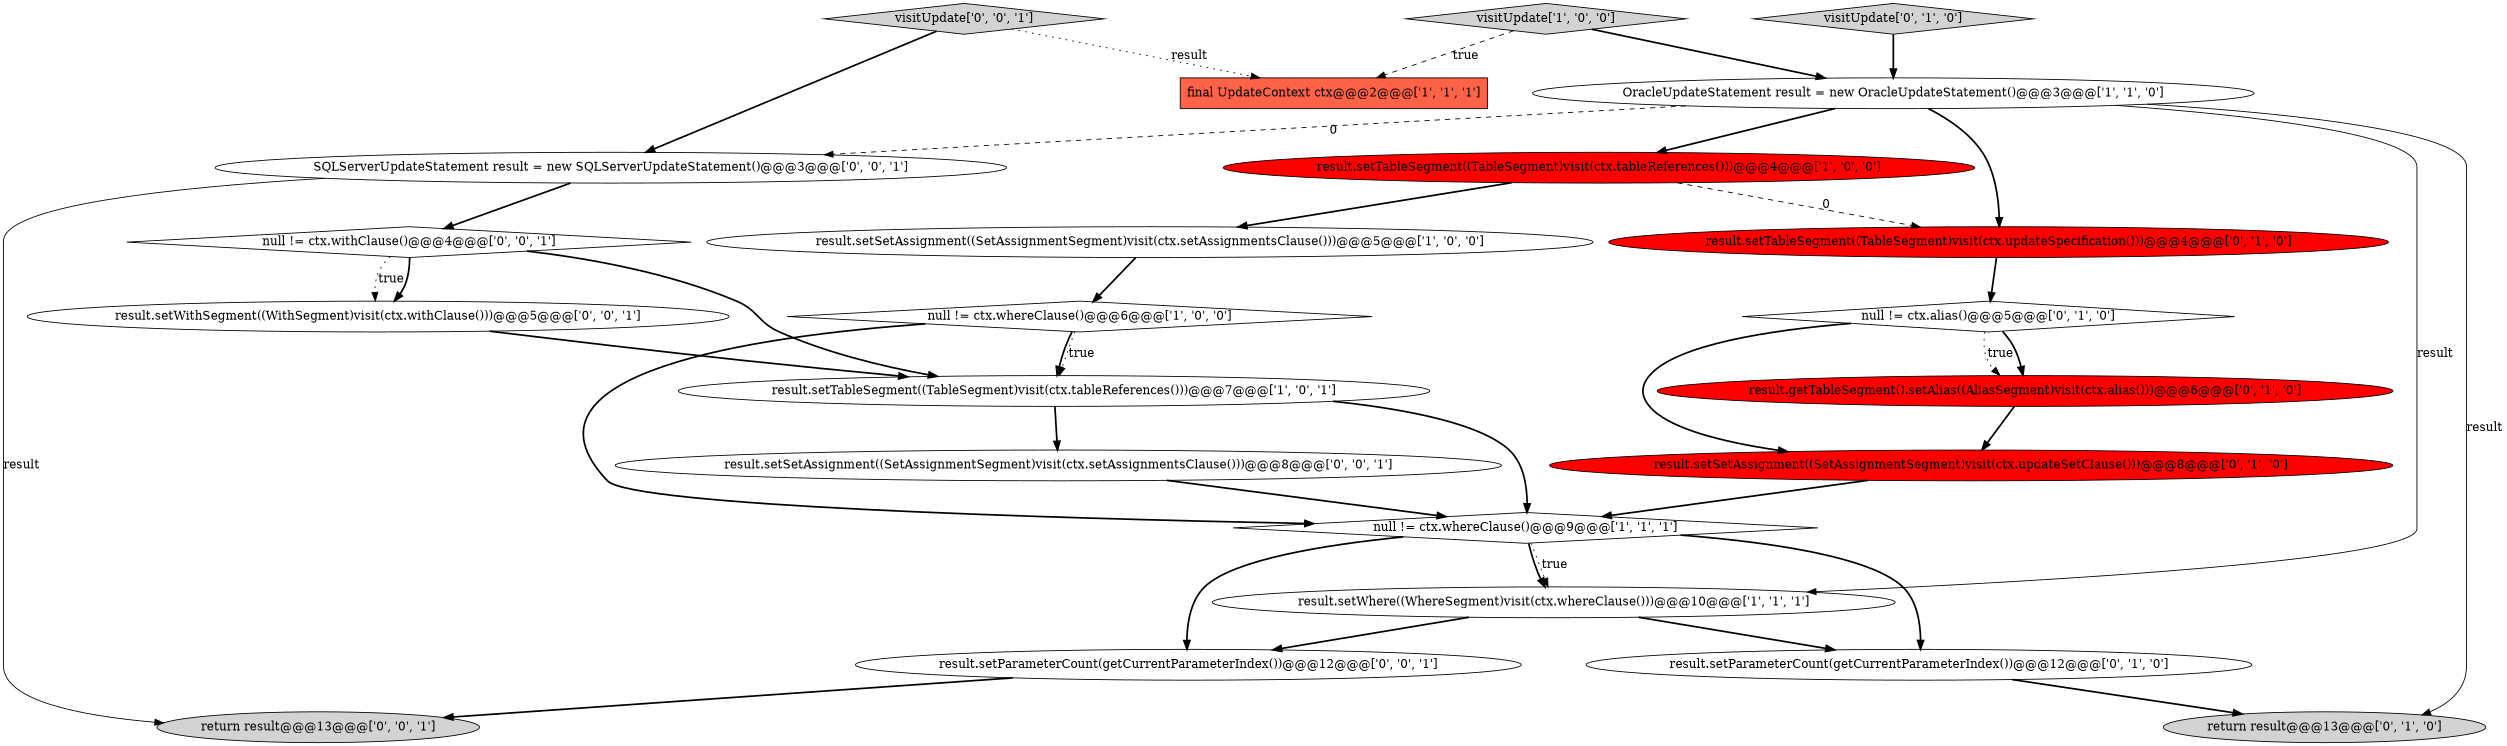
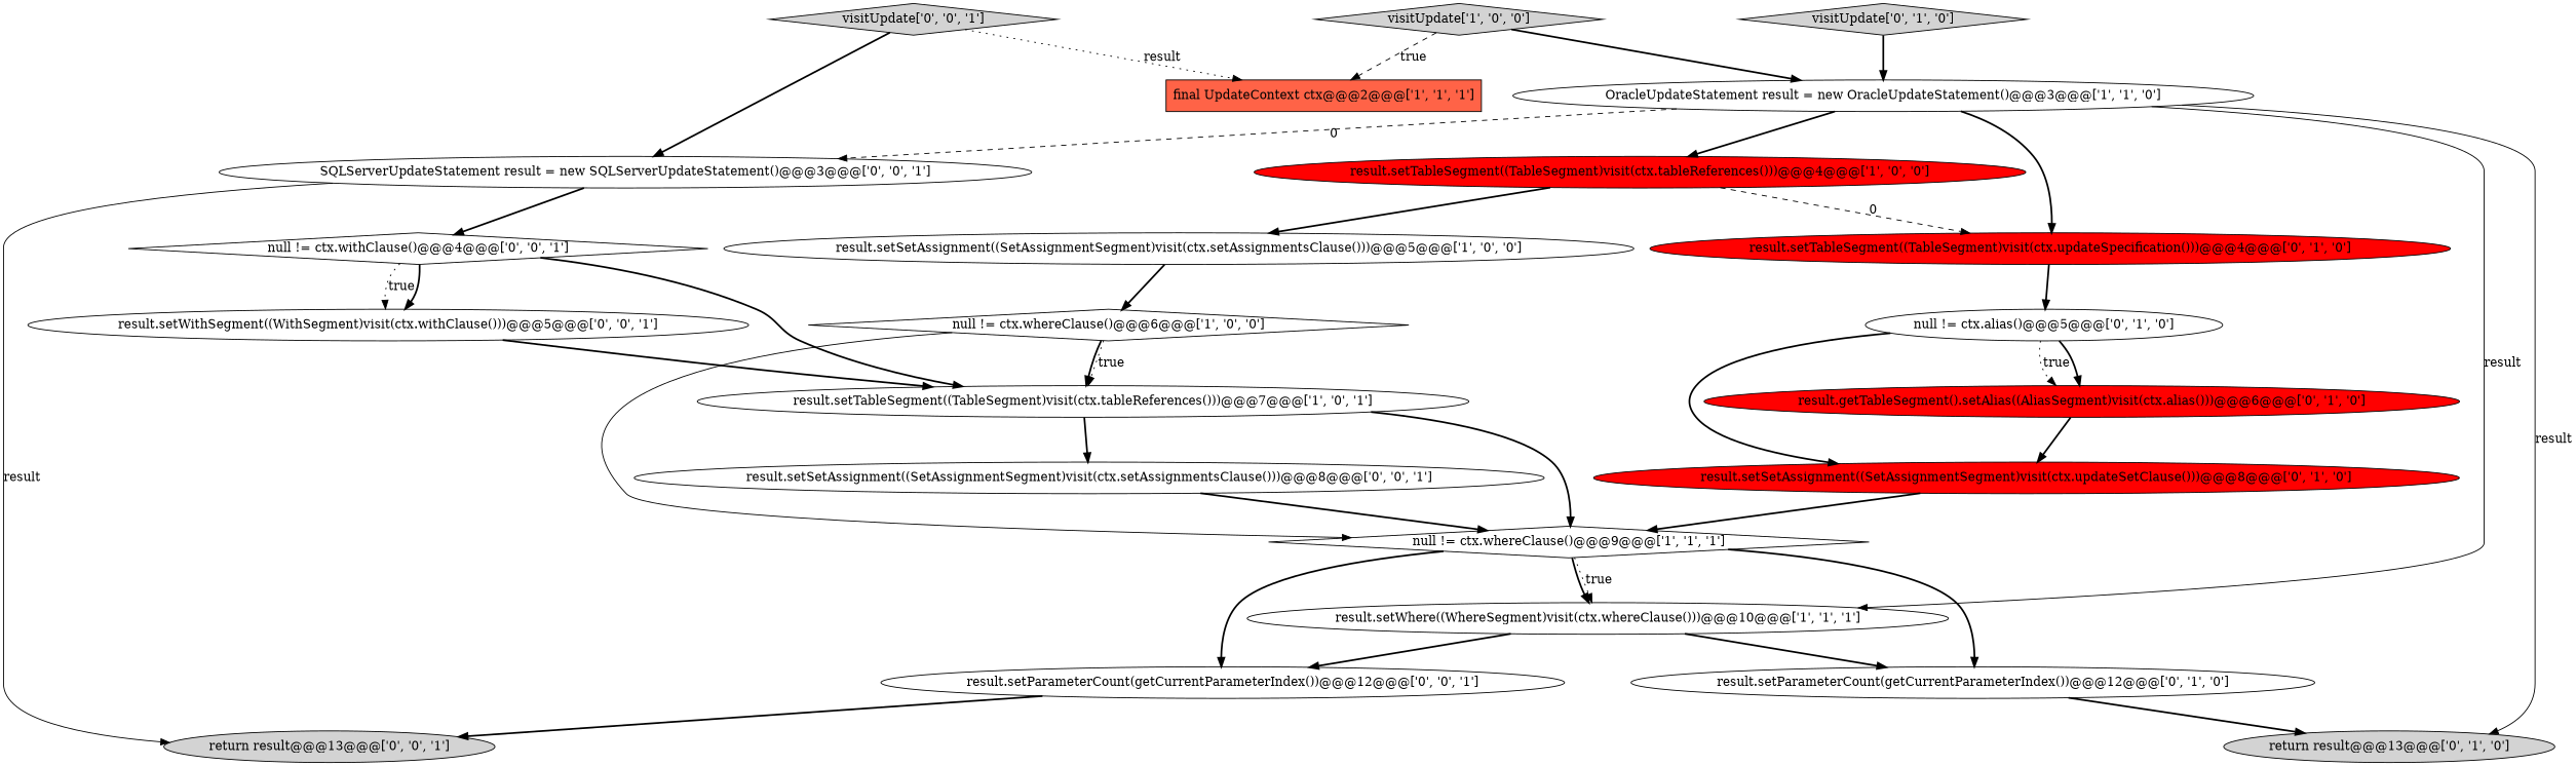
  digraph {
    node [fillcolor=white shape=ellipse style=filled]
    edge [style=bold]
    n1 [label="null != ctx.whereClause()@@@9@@@['1', '1', '1']" shape=diamond]
    n2 [label="result.setWhere((WhereSegment)visit(ctx.whereClause()))@@@10@@@['1', '1', '1']"]
    n3 [label="result.setParameterCount(getCurrentParameterIndex())@@@12@@@['0', '1', '0']"]
    n4 [label="result.setParameterCount(getCurrentParameterIndex())@@@12@@@['0', '0', '1']"]
    n5 [fillcolor=lightgray label="return result@@@13@@@['0', '1', '0']"]
    n6 [fillcolor=lightgray label="return result@@@13@@@['0', '0', '1']"]
    n7 [label="SQLServerUpdateStatement result = new SQLServerUpdateStatement()@@@3@@@['0', '0', '1']"]
    n8 [label="null != ctx.withClause()@@@4@@@['0', '0', '1']" shape=diamond]
    n9 [label="result.setWithSegment((WithSegment)visit(ctx.withClause()))@@@5@@@['0', '0', '1']"]
    n10 [label="result.setTableSegment((TableSegment)visit(ctx.tableReferences()))@@@7@@@['1', '0', '1']"]
    n11 [fillcolor=lightgray label="visitUpdate['0', '1', '0']" shape=diamond]
    n12 [label="OracleUpdateStatement result = new OracleUpdateStatement()@@@3@@@['1', '1', '0']"]
    n13 [fillcolor=tomato label="final UpdateContext ctx@@@2@@@['1', '1', '1']" shape=box]
    n14 [fillcolor=red label="result.setTableSegment((TableSegment)visit(ctx.updateSpecification()))@@@4@@@['0', '1', '0']"]
    n15 [fillcolor=red label="result.setTableSegment((TableSegment)visit(ctx.tableReferences()))@@@4@@@['1', '0', '0']"]
    n16 [label="result.setSetAssignment((SetAssignmentSegment)visit(ctx.setAssignmentsClause()))@@@8@@@['0', '0', '1']"]
    n17 [fillcolor=lightgray label="visitUpdate['1', '0', '0']" shape=diamond]
    n18 [fillcolor=red label="result.getTableSegment().setAlias((AliasSegment)visit(ctx.alias()))@@@6@@@['0', '1', '0']"]
    n19 [fillcolor=red label="result.setSetAssignment((SetAssignmentSegment)visit(ctx.updateSetClause()))@@@8@@@['0', '1', '0']"]
-   n20 [label="null != ctx.alias()@@@5@@@['0', '1', '0']" shape=diamond]
+   n20 [label="null != ctx.alias()@@@5@@@['0', '1', '0']"]
    n21 [fillcolor=lightgray label="visitUpdate['0', '0', '1']" shape=diamond]
    n22 [label="null != ctx.whereClause()@@@6@@@['1', '0', '0']" shape=diamond]
    n23 [label="result.setSetAssignment((SetAssignmentSegment)visit(ctx.setAssignmentsClause()))@@@5@@@['1', '0', '0']"]
    n1 -> n2 [label=true style=dotted]
    n1 -> n2
    n1 -> n3
    n1 -> n4
    n2 -> n3
    n2 -> n4
    n3 -> n5
    n4 -> n6
    n7 -> n6 [label=result style=solid]
    n7 -> n8
    n8 -> n9 [label=true style=dotted]
    n8 -> n9
    n8 -> n10
    n9 -> n10
    n10 -> n1
    n10 -> n16
    n11 -> n12
    n12 -> n2 [label=result style=solid]
    n12 -> n5 [label=result style=solid]
    n12 -> n7 [label=0 style=dashed]
    n12 -> n14
    n12 -> n15
    n14 -> n20
    n15 -> n14 [label=0 style=dashed]
    n15 -> n23
    n16 -> n1
    n17 -> n12
    n17 -> n13 [label=true style=dashed]
    n18 -> n19
    n19 -> n1
    n20 -> n18 [label=true style=dotted]
    n20 -> n18
    n20 -> n19
    n21 -> n7
    n21 -> n13 [label=result style=dotted]
-   n22 -> n1
+   n22 -> n1 [style=solid]
    n22 -> n10
    n22 -> n10 [label=true style=dotted]
    n23 -> n22
  }
